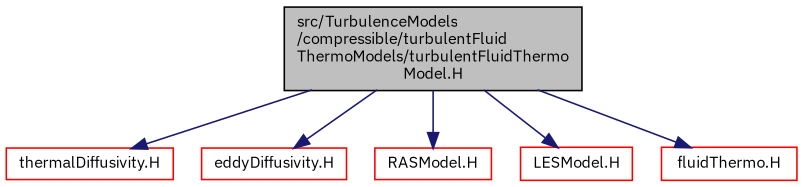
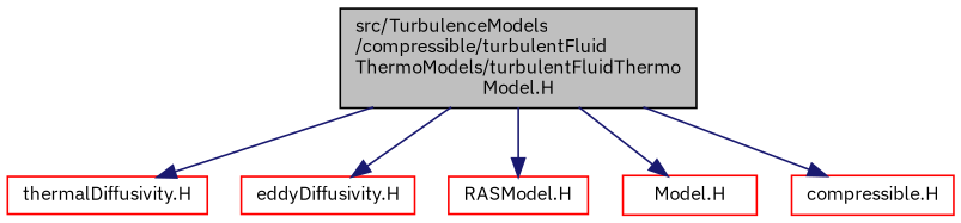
  digraph {
    fontname="IBM Plex Sans"
    node [color=red fontname="IBM Plex Sans" fontsize=10 shape=record]
    edge [color=midnightblue fontname="IBM Plex Sans" fontsize=10 labelfontname=FreeSans labelfontsize=10 style=solid]
    n1 [color=black fillcolor=grey75 fontcolor=black height=0.2 label="src/TurbulenceModels\l/compressible/turbulentFluid\lThermoModels/turbulentFluidThermo\lModel.H" style=filled width=0.4]
    n2 [height=0.2 label="thermalDiffusivity.H" width=0.4]
    n3 [height=0.2 label="eddyDiffusivity.H" width=0.4]
    n4 [height=0.2 label="RASModel.H" width=0.4]
-   n5 [height=0.2 label="LESModel.H" width=0.4]
-   n6 [height=0.2 label="fluidThermo.H" width=0.4]
+   n5 [height=0.2 label="Model.H" width=0.4]
+   n6 [height=0.2 label="compressible.H" width=0.4]
    n1 -> n2
    n1 -> n3
    n1 -> n4
    n1 -> n5
    n1 -> n6
  }
